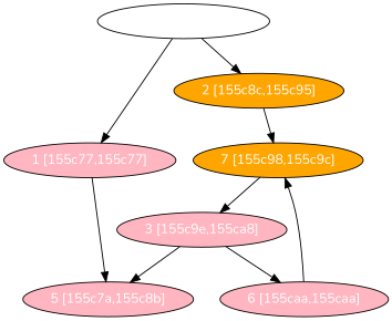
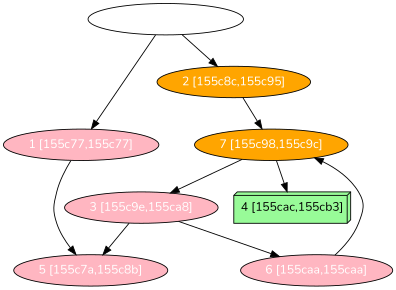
  digraph {
    fontname=Nunito
    node [fillcolor=lightpink fontcolor="#ffffff" shape=oval style=filled fontname=Nunito]
    edge [fontname=Nunito]
    n1 [fillcolor=white label="0 [155c50,155c75]"]
    n2 [label="1 [155c77,155c77]"]
    n3 [fillcolor=orange label="2 [155c8c,155c95]"]
    n4 [label="5 [155c7a,155c8b]"]
    n5 [fillcolor=orange label="7 [155c98,155c9c]"]
    n6 [label="3 [155c9e,155ca8]"]
    n7 [label="6 [155caa,155caa]"]
+   n8 [fillcolor=palegreen fontcolor="#000000" label="4 [155cac,155cb3]" shape=box3d]
    n1 -> n2
    n1 -> n3
    n2 -> n4
    n3 -> n5
    n5 -> n6
+   n5 -> n8
    n6 -> n4
    n6 -> n7
    n7 -> n5
  }
